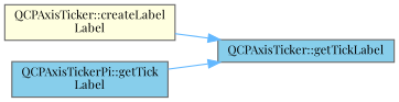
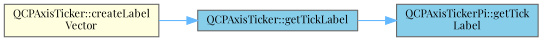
  digraph {
    fontname="Playfair Display"
    rankdir=RL
    node [color=grey40 fillcolor=skyblue fontname="Playfair Display" fontsize=10 shape=box style=filled]
    edge [color=steelblue1 dir=back fontname="Playfair Display" fontsize=10 labelfontname=Helvetica labelfontsize=10 style=solid]
    n1 [color=gray40 fontcolor=black height=0.2 label="QCPAxisTicker::getTickLabel" width=0.4]
-   n2 [fillcolor=lightyellow height=0.2 label="QCPAxisTicker::createLabel\lLabel" width=0.4]
+   n2 [fillcolor=lightyellow height=0.2 label="QCPAxisTicker::createLabel\lVector" width=0.4]
    n3 [height=0.2 label="QCPAxisTickerPi::getTick\lLabel" width=0.4]
    n1 -> n2
-   n1 -> n3
+   n3 -> n1
  }
